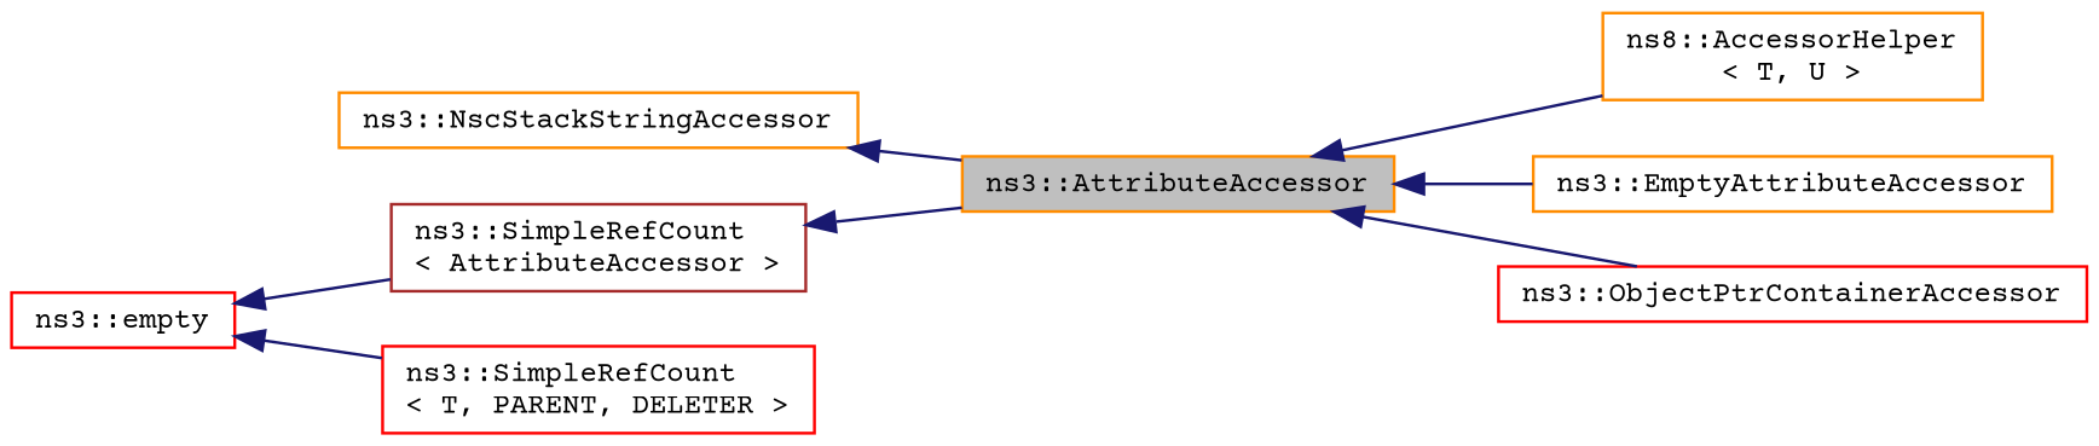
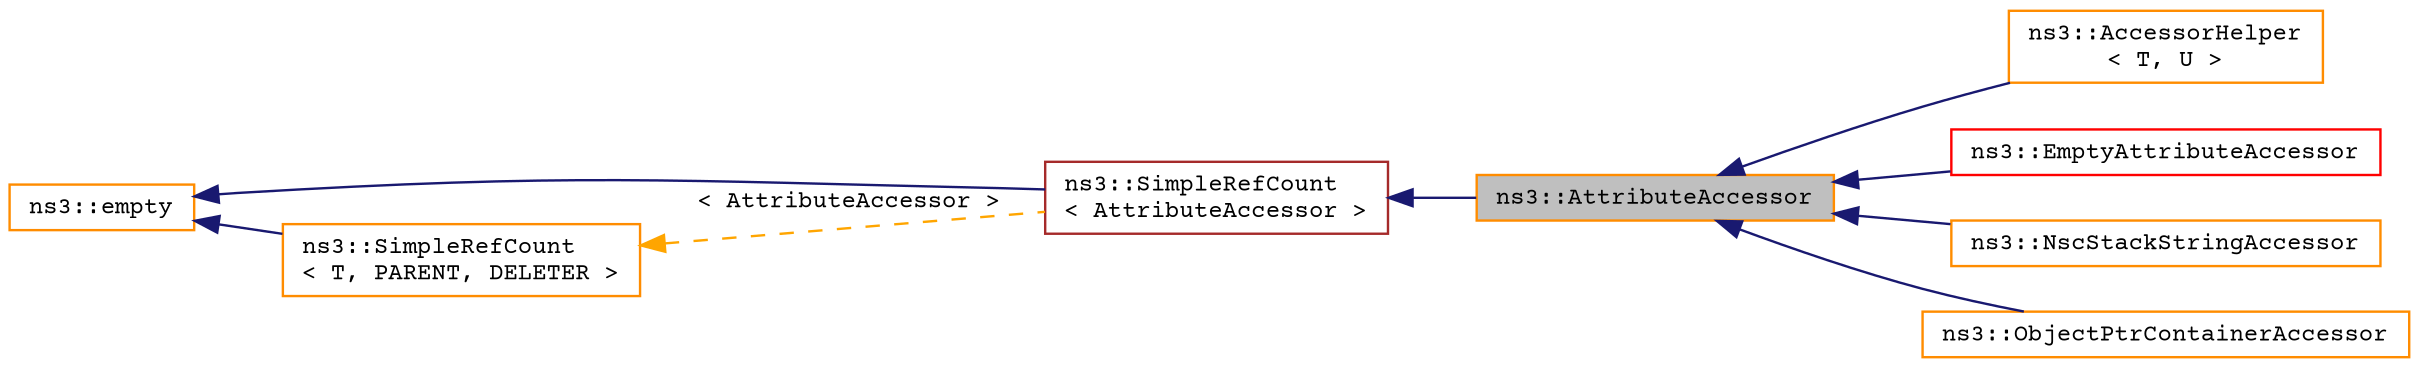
  digraph {
    fontname="Courier Prime"
    rankdir=LR
    node [color=darkorange fillcolor=white fontname="Courier Prime" fontsize=10 shape=record style=filled]
    edge [color=midnightblue dir=back fontname="Courier Prime" fontsize=10 labelfontname=Helvetica labelfontsize=10 style=solid]
    n1 [fillcolor=grey75 fontcolor=black height=0.2 label="ns3::AttributeAccessor" width=0.4]
-   n2 [height=0.2 label="ns8::AccessorHelper\l\< T, U \>" width=0.4]
-   n3 [height=0.2 label="ns3::EmptyAttributeAccessor" width=0.4]
+   n2 [height=0.2 label="ns3::AccessorHelper\l\< T, U \>" width=0.4]
+   n3 [color=red height=0.2 label="ns3::EmptyAttributeAccessor" width=0.4]
    n4 [height=0.2 label="ns3::NscStackStringAccessor" width=0.4]
-   n5 [color=red height=0.2 label="ns3::ObjectPtrContainerAccessor" width=0.4]
+   n5 [height=0.2 label="ns3::ObjectPtrContainerAccessor" width=0.4]
    n6 [color=brown height=0.2 label="ns3::SimpleRefCount\l\< AttributeAccessor \>" width=0.4]
-   n7 [color=red height=0.2 label="ns3::empty" width=0.4]
-   n8 [color=red height=0.2 label="ns3::SimpleRefCount\l\< T, PARENT, DELETER \>" width=0.4]
+   n7 [height=0.2 label="ns3::empty" width=0.4]
+   n8 [height=0.2 label="ns3::SimpleRefCount\l\< T, PARENT, DELETER \>" width=0.4]
    n1 -> n2
    n1 -> n3
-   n4 -> n1
+   n1 -> n4
    n1 -> n5
    n6 -> n1
    n7 -> n6
    n7 -> n8
+   n8 -> n6 [color=orange label=" \< AttributeAccessor \>" style=dashed]
  }
